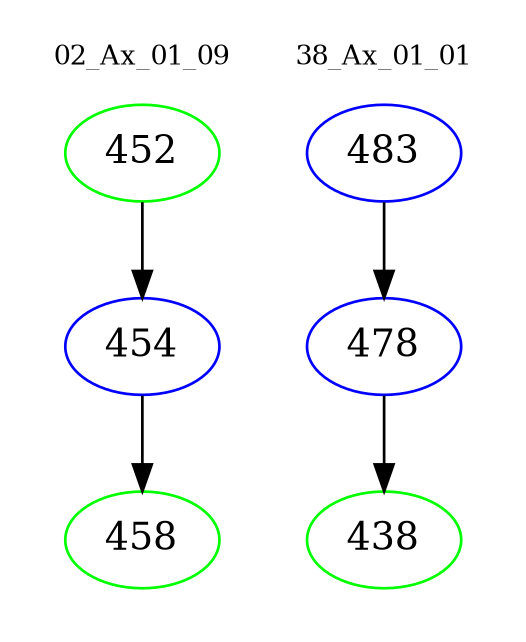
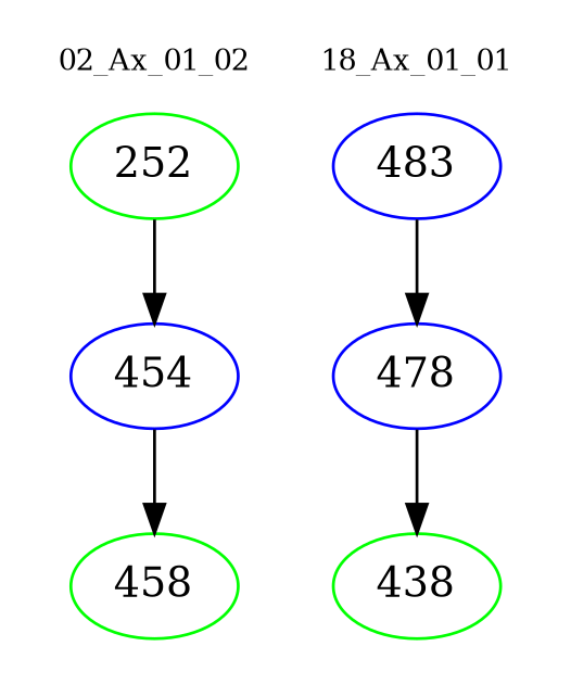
  digraph {
    node [color=green]
    edge [color=black]
-   n1 [label=452]
+   n1 [label=252]
    n2 [color=blue label=454]
    n3 [label=458]
    n4 [color=blue label=483]
    n5 [color=blue label=478]
    n6 [label=438]
    subgraph cluster_1 {
      color=white
      fontsize=10
-     label="02_Ax_01_09"
+     label="02_Ax_01_02"
      n1
      n2
      n3
    }
    subgraph cluster_2 {
      color=white
      fontsize=10
-     label="38_Ax_01_01"
+     label="18_Ax_01_01"
      n4
      n5
      n6
    }
    n1 -> n2
    n2 -> n3
    n4 -> n5
    n5 -> n6
  }
